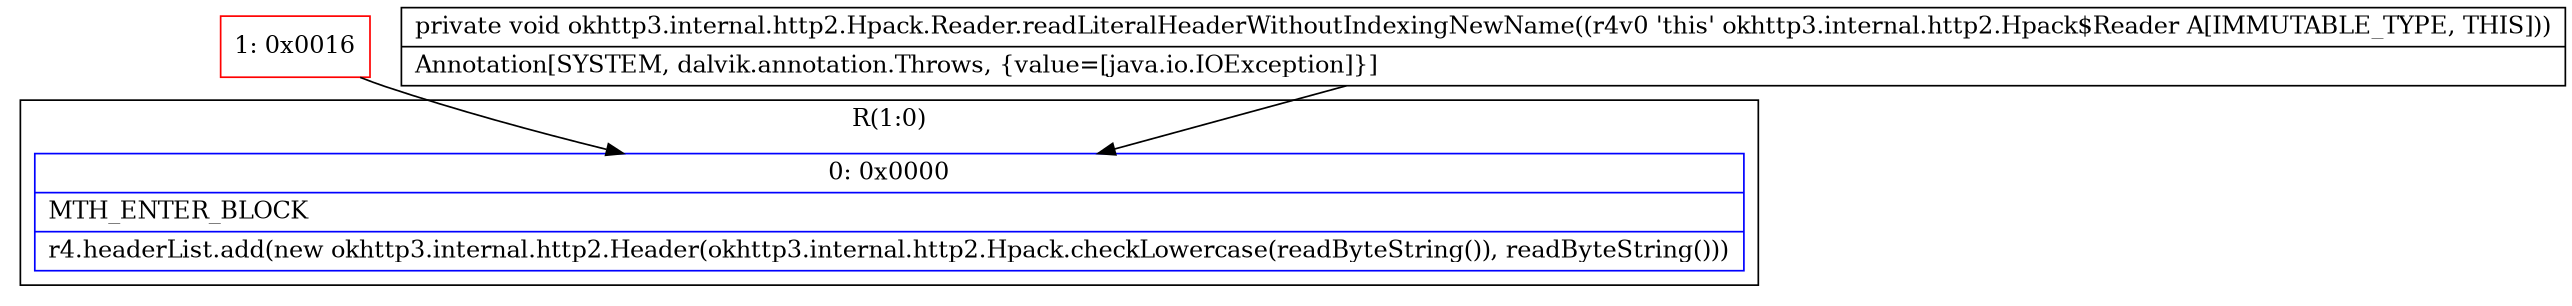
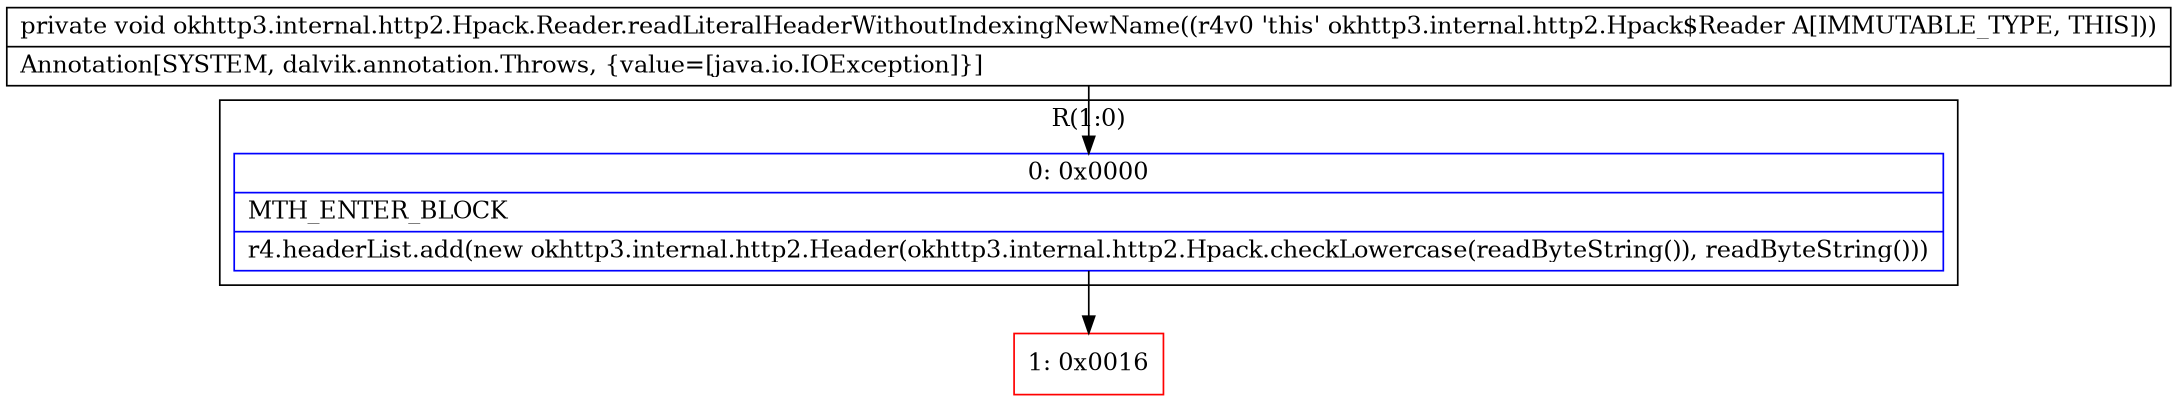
  digraph {
    node [shape=record]
    n1 [color=blue label="{0\:\ 0x0000|MTH_ENTER_BLOCK\l|r4.headerList.add(new okhttp3.internal.http2.Header(okhttp3.internal.http2.Hpack.checkLowercase(readByteString()), readByteString()))\l}"]
    n2 [color=red label="{1\:\ 0x0016}"]
    n3 [label="{private void okhttp3.internal.http2.Hpack.Reader.readLiteralHeaderWithoutIndexingNewName((r4v0 'this' okhttp3.internal.http2.Hpack$Reader A[IMMUTABLE_TYPE, THIS]))  | Annotation[SYSTEM, dalvik.annotation.Throws, \{value=[java.io.IOException]\}]\l}"]
    subgraph cluster_1 {
      label="R(1:0)"
      n1
    }
-   n2 -> n1
+   n1 -> n2
    n3 -> n1
  }
